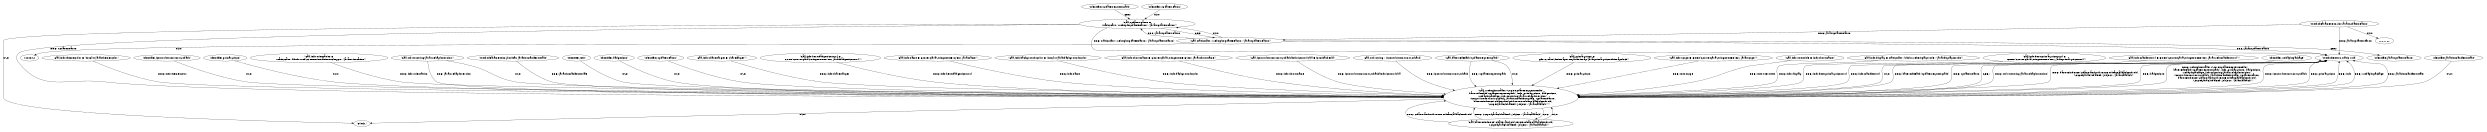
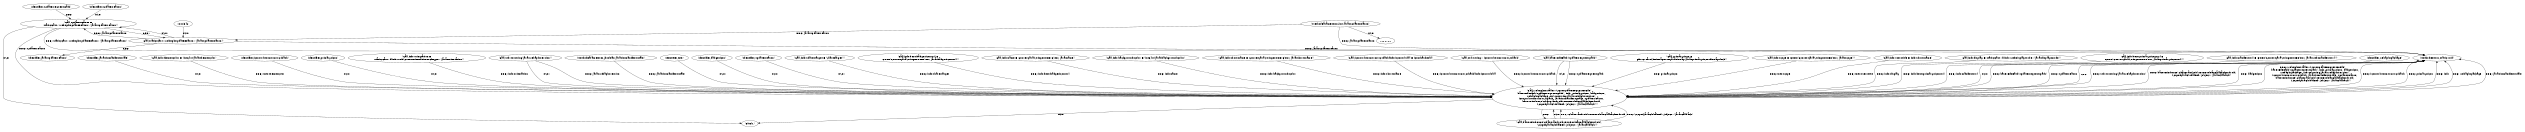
  digraph {
    n1 [label="(Call,update_reason =\n      static_cast<WebApkUpdateReason>(java_update_reason))"]
    n2 [label="(Call,static_cast<WebApkUpdateReason>(java_update_reason))"]
    n3 [label="(Call,WebApkInstaller::StoreUpdateRequestToFile(\n      base::FilePath(update_request_path), info, primary_icon, badge_icon,\n      webapk_package, std::to_string(java_webapk_version),\n      icon_url_to_murmur2_hash, java_is_manifest_stale, update_reason,\n      base::BindOnce(&base::android::RunBooleanCallbackAndroid,\n                     ScopedJavaGlobalRef<jobject>(java_callback))))"]
    n4 [label="(MethodReturn,static void)"]
    n5 [label="(Block,)"]
    n6 [label="(Identifier,java_update_reason)"]
    n7 [label="(Call,base::BindOnce(&base::android::RunBooleanCallbackAndroid,\n                     ScopedJavaGlobalRef<jobject>(java_callback)))"]
    n8 [label="(MethodParameterIn,jint java_update_reason)"]
    1000100
    n10 [label="(Identifier,java_is_manifest_stale)"]
    n11 [label="(Call,info.theme_color = (int64_t)java_theme_color)"]
    n12 [label="(Identifier,icon_url_to_murmur2_hash)"]
    n13 [label="(Identifier,primary_icon)"]
    n14 [label="(Call,info.orientation =\n      static_cast<blink::WebScreenOrientationLockType>(java_orientation))"]
    n15 [label="(Identifier,update_request_path)"]
    n16 [label="(Call,std::to_string(java_webapk_version))"]
    n17 [label="(MethodParameterIn,jboolean java_is_manifest_stale)"]
    n18 [label="(Identifier,info)"]
    n19 [label="(Identifier,badge_icon)"]
    n20 [label="(Identifier,update_reason)"]
    n21 [label="(Call,info.share_target = ShareTarget())"]
    n22 [label="(Call,info.best_badge_icon_url =\n       GURL(ConvertJavaStringToUTF8(env, java_badge_icon_url)))"]
    n23 [label="(Identifier,update_reason)"]
    n24 [label="(Call,info.name = ConvertJavaStringToUTF16(env, java_name))"]
    n25 [label="(Call,info.background_color = (int64_t)java_background_color)"]
    n26 [label="(Call,info.short_name = ConvertJavaStringToUTF16(env, java_short_name))"]
    n27 [label="(Call,icon_url_to_murmur2_hash[info.icon_urls[i]] = icon_hashes[i])"]
    n28 [label="(Call,std::string> icon_url_to_murmur2_hash)"]
    n29 [label="(Call,base::FilePath(update_request_path))"]
    n30 [label="(Call,primary_icon =\n      gfx::CreateSkBitmapFromJavaBitmap(java_primary_icon_bitmap_lock))"]
    n31 [label="(Call,info.scope = GURL(ConvertJavaStringToUTF8(env, java_scope)))"]
    n32 [label="(Call,info.user_title = info.short_name)"]
    n33 [label="(Call,info.display = static_cast<blink::WebDisplayMode>(java_display_mode))"]
    n34 [label="(Call,info.best_primary_icon_url =\n      GURL(ConvertJavaStringToUTF8(env, java_primary_icon_url)))"]
    n35 [label="(Call,info.manifest_url = GURL(ConvertJavaStringToUTF8(env, java_web_manifest_url)))"]
    n36 [label="(Identifier,webapk_package)"]
    1000342
    n1 -> n2 [label="CFG: "]
    n1 -> n3 [label="DDG: update_reason"]
    n1 -> n4 [label="DDG: static_cast<WebApkUpdateReason>(java_update_reason)"]
    n1 -> n5 [label="AST: "]
    n2 -> n1 [label="AST: "]
    n2 -> n1 [label="DDG: java_update_reason"]
    n2 -> n4 [label="DDG: java_update_reason"]
    n2 -> n6 [label="CFG: "]
    n3 -> n4 [label="DDG: std::to_string(java_webapk_version)"]
    n3 -> n4 [label="DDG: base::BindOnce(&base::android::RunBooleanCallbackAndroid,\n                     ScopedJavaGlobalRef<jobject>(java_callback))"]
    n3 -> n4 [label="DDG: badge_icon"]
    n3 -> n4 [label="DDG: WebApkInstaller::StoreUpdateRequestToFile(\n      base::FilePath(update_request_path), info, primary_icon, badge_icon,\n      webapk_package, std::to_string(java_webapk_version),\n      icon_url_to_murmur2_hash, java_is_manifest_stale, update_reason,\n      base::BindOnce(&base::android::RunBooleanCallbackAndroid,\n                     ScopedJavaGlobalRef<jobject>(java_callback)))"]
    n3 -> n4 [label="DDG: icon_url_to_murmur2_hash"]
    n3 -> n4 [label="DDG: primary_icon"]
    n3 -> n4 [label="DDG: info"]
    n3 -> n4 [label="DDG: webapk_package"]
    n3 -> n4 [label="DDG: java_is_manifest_stale"]
    n3 -> n4 [label="DDG: base::FilePath(update_request_path)"]
    n3 -> n4 [label="DDG: update_reason"]
    n3 -> n5 [label="AST: "]
    n3 -> n7 [label="CFG: "]
    n4 -> n3 [label="CFG: "]
    n7 -> n3 [label="AST: "]
    n7 -> n3 [label="DDG: &base::android::RunBooleanCallbackAndroid"]
    n7 -> n3 [label="DDG: ScopedJavaGlobalRef<jobject>(java_callback)"]
    n8 -> n2 [label="DDG: java_update_reason"]
    n8 -> n4 [label="DDG: java_update_reason"]
    n8 -> 1000100 [label="AST: "]
    n10 -> n3 [label="AST: "]
    n11 -> n3 [label="DDG: info.theme_color"]
    n12 -> n3 [label="AST: "]
    n13 -> n3 [label="AST: "]
    n14 -> n3 [label="DDG: info.orientation"]
    n15 -> n1 [label="CFG: "]
    n16 -> n3 [label="AST: "]
    n16 -> n3 [label="DDG: java_webapk_version"]
    n17 -> n3 [label="DDG: java_is_manifest_stale"]
    n18 -> n3 [label="AST: "]
    n19 -> n3 [label="AST: "]
    n20 -> n3 [label="AST: "]
    n21 -> n3 [label="DDG: info.share_target"]
    n22 -> n3 [label="DDG: info.best_badge_icon_url"]
    n23 -> n1 [label="AST: "]
    n24 -> n3 [label="DDG: info.name"]
    n25 -> n3 [label="DDG: info.background_color"]
    n26 -> n3 [label="DDG: info.short_name"]
    n27 -> n3 [label="DDG: icon_url_to_murmur2_hash[info.icon_urls[i]]"]
    n28 -> n3 [label="DDG: icon_url_to_murmur2_hash"]
    n29 -> n3 [label="AST: "]
    n29 -> n3 [label="DDG: update_request_path"]
    n30 -> n3 [label="DDG: primary_icon"]
    n31 -> n3 [label="DDG: info.scope"]
    n32 -> n3 [label="DDG: info.user_title"]
    n33 -> n3 [label="DDG: info.display"]
    n34 -> n3 [label="DDG: info.best_primary_icon_url"]
    n35 -> n3 [label="DDG: info.manifest_url"]
    n36 -> n3 [label="AST: "]
-   n2 -> 1000342 [label="AST: "]
+   1000342 -> n2 [label="AST: "]
  }
